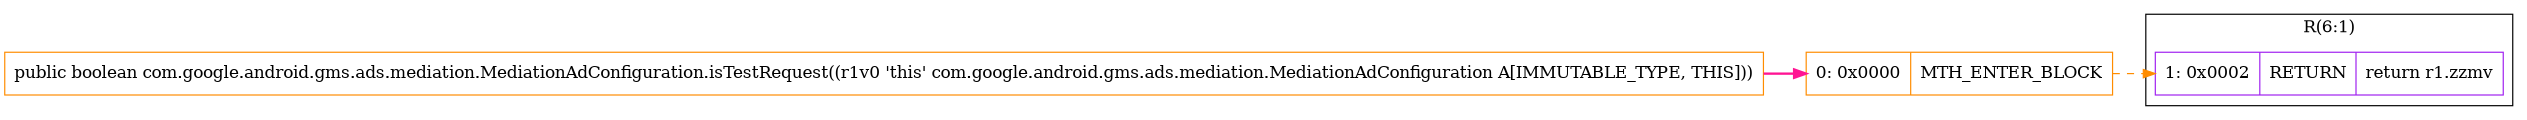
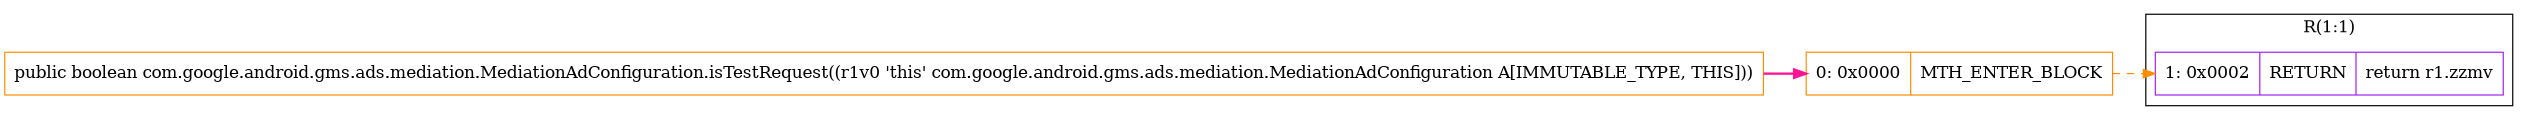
  digraph {
    rankdir=LR
    node [color=darkorange shape=record]
    n1 [color=purple label="{1\:\ 0x0002|RETURN\l|return r1.zzmv\l}"]
    n2 [label="{0\:\ 0x0000|MTH_ENTER_BLOCK\l}"]
    n3 [label="{public boolean com.google.android.gms.ads.mediation.MediationAdConfiguration.isTestRequest((r1v0 'this' com.google.android.gms.ads.mediation.MediationAdConfiguration A[IMMUTABLE_TYPE, THIS])) }"]
    subgraph cluster_1 {
-     label="R(6:1)"
+     label="R(1:1)"
      n1
    }
    n2 -> n1 [color=darkorange style=dashed]
    n3 -> n2 [color=deeppink style=bold]
  }
